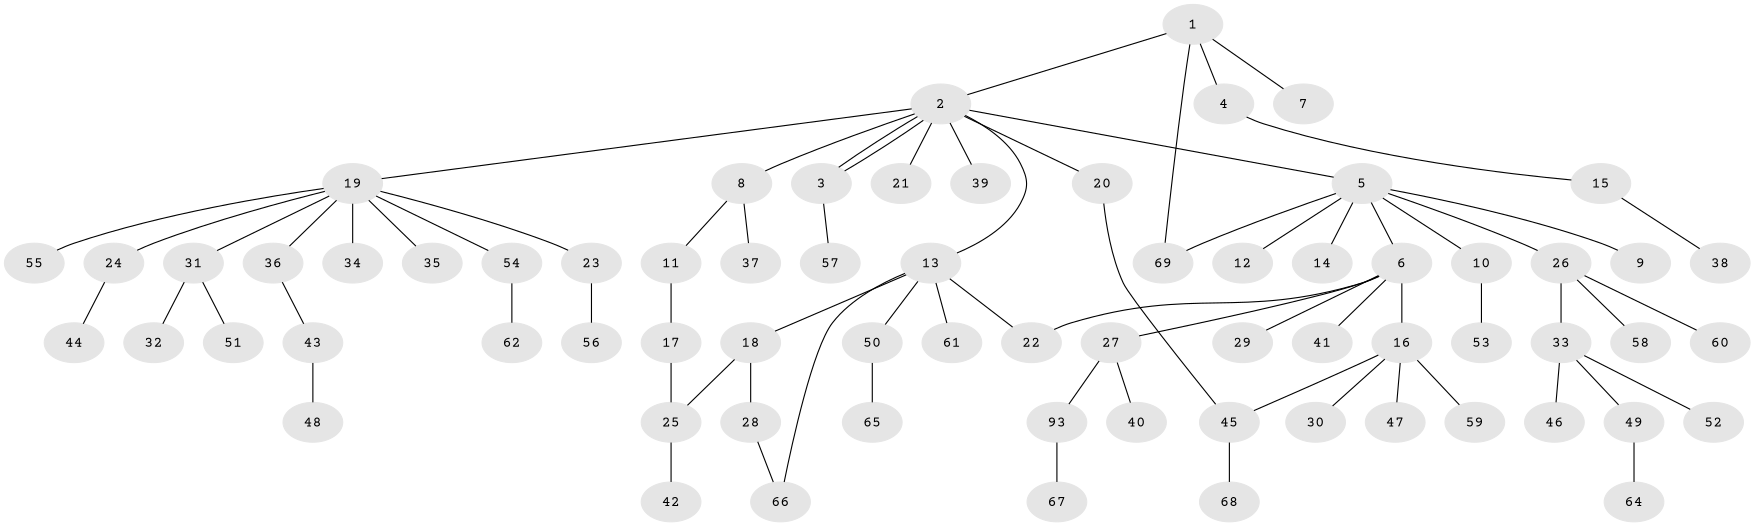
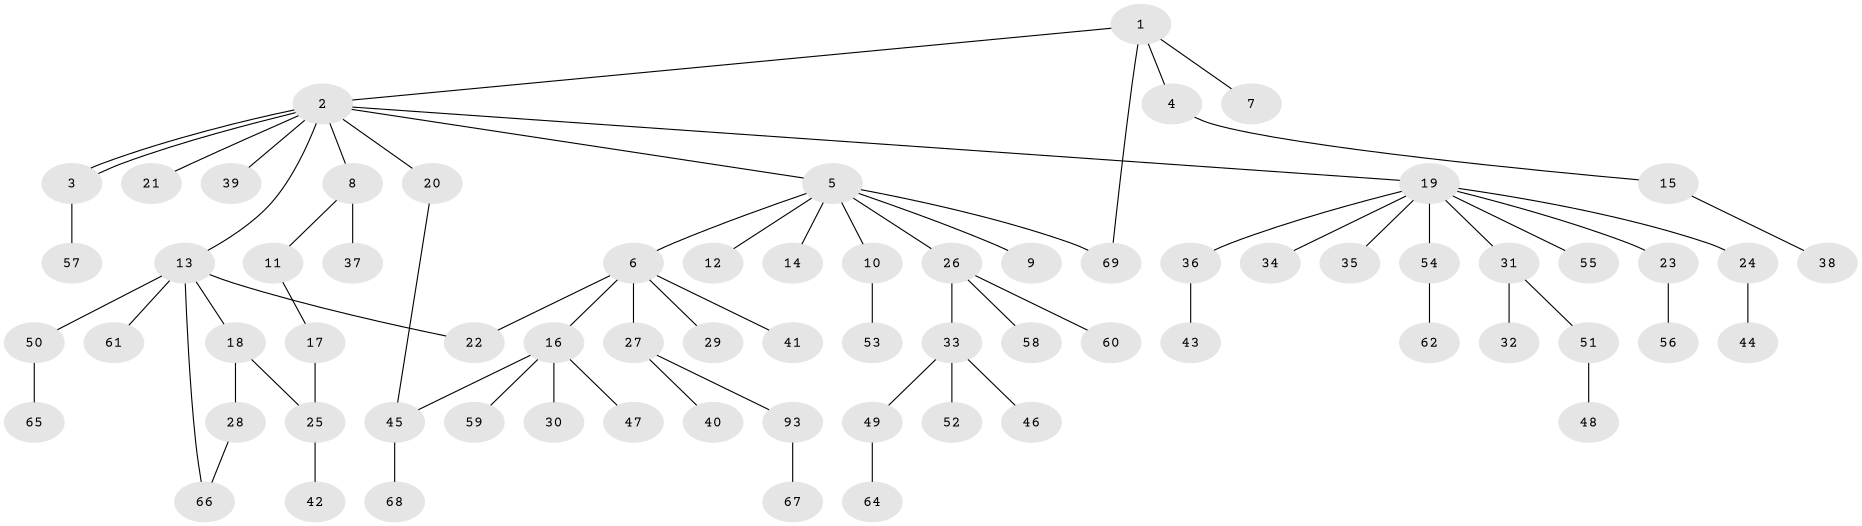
  graph {
    fontname="Courier Prime"
    node [color=gray90 fontname="Courier Prime" style=filled]
    edge [fontname="Courier Prime"]
    1
    2
    4
    7
    69
    3
    5
    8
    13
    19
    20
    21
    39
    15
    57
    6
    9
    10
    12
    14
    26
    11
    37
    22
    18
    50
    61
    66
    23
    24
    31
    34
    35
    36
    54
    55
    45
    38
    16
    27
    29
    41
    53
    33
    58
    60
    28
    30
    47
    59
    40
    n52 [label=93]
    17
    25
    65
    68
    42
    56
    44
    32
    51
    43
    62
    46
    49
    52
    67
    64
    48
    1 -- 2
    1 -- 4
    1 -- 7
    1 -- 69
    2 -- 3
    2 -- 3
    2 -- 5
    2 -- 8
    2 -- 13
    2 -- 19
    2 -- 20
    2 -- 21
    2 -- 39
    4 -- 15
    3 -- 57
    5 -- 69
    5 -- 6
    5 -- 9
    5 -- 10
    5 -- 12
    5 -- 14
    5 -- 26
    8 -- 11
    8 -- 37
    13 -- 22
    13 -- 18
    13 -- 50
    13 -- 61
    13 -- 66
    19 -- 23
    19 -- 24
    19 -- 31
    19 -- 34
    19 -- 35
    19 -- 36
    19 -- 54
    19 -- 55
    20 -- 45
    15 -- 38
    6 -- 22
    6 -- 16
    6 -- 27
    6 -- 29
    6 -- 41
    10 -- 53
    26 -- 33
    26 -- 58
    26 -- 60
    11 -- 17
    18 -- 28
    18 -- 25
    50 -- 65
    23 -- 56
    24 -- 44
    31 -- 32
    31 -- 51
    36 -- 43
    54 -- 62
    45 -- 68
    16 -- 45
    16 -- 30
    16 -- 47
    16 -- 59
    27 -- 40
    27 -- n52
    33 -- 46
    33 -- 49
    33 -- 52
    28 -- 66
    n52 -- 67
    17 -- 25
    25 -- 42
-   43 -- 48
+   51 -- 48
    49 -- 64
  }
